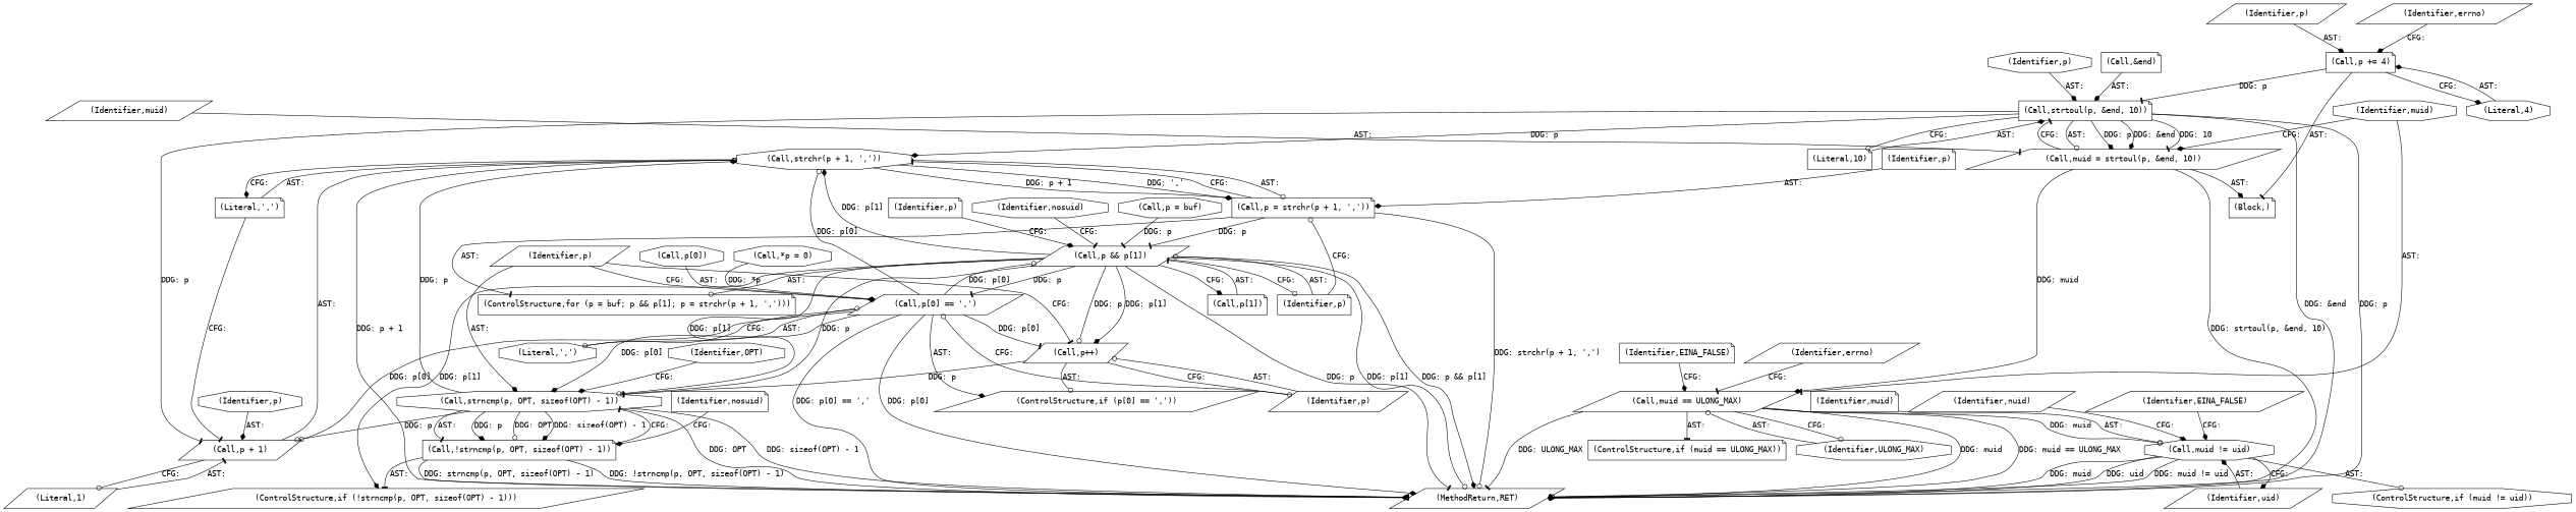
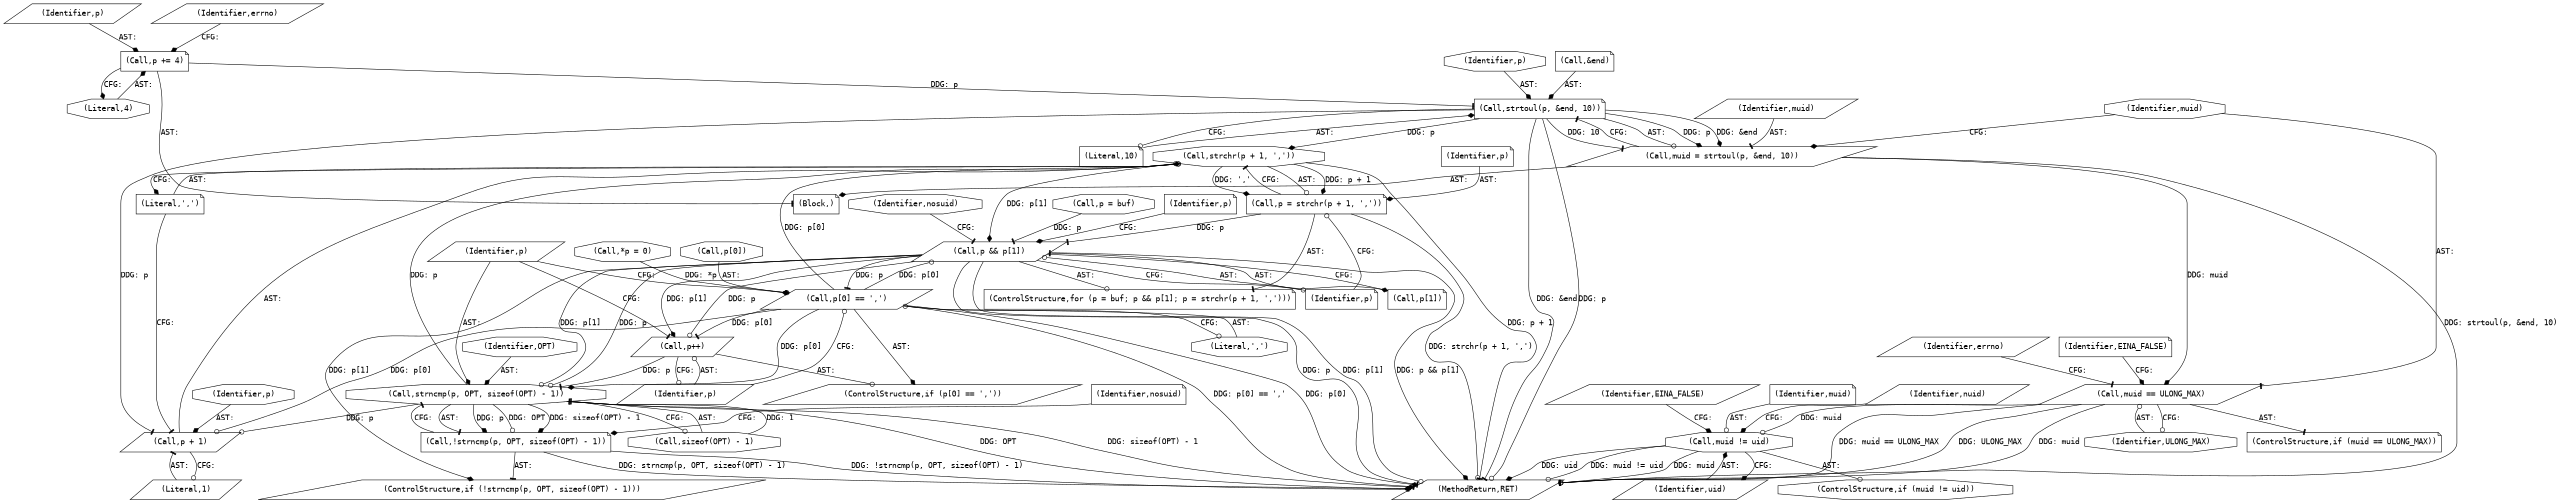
  digraph {
    fontname="DejaVu Sans Mono"
    node [fontname="DejaVu Sans Mono" shape=parallelogram]
    edge [arrowhead=diamond fontname="DejaVu Sans Mono"]
    n1 [label="(Call,strtoul(p, &end, 10))" shape=note]
    n2 [label="(Call,strchr(p + 1, ','))" shape=octagon]
    n3 [label="(Call,p + 1)"]
    n4 [label="(Call,muid = strtoul(p, &end, 10))"]
    n5 [label="(Literal,10)" shape=note]
    n6 [label="(MethodReturn,RET)"]
    n7 [label="(Call,p = strchr(p + 1, ','))" shape=note]
    n8 [label="(Literal,',')" shape=note]
    n9 [label="(Literal,1)"]
    n10 [label="(Block,)" shape=note]
    n11 [label="(Call,muid == ULONG_MAX)"]
    n12 [label="(Call,p += 4)" shape=note]
    n13 [label="(Literal,4)" shape=octagon]
    n14 [label="(Call,p && p[1])"]
    n15 [label="(ControlStructure,for (p = buf; p && p[1]; p = strchr(p + 1, ',')))" shape=note]
    n16 [label="(Call,p[0] == ',')"]
    n17 [label="(Call,p++)"]
    n18 [label="(Call,strncmp(p, OPT, sizeof(OPT) - 1))" shape=octagon]
    n19 [label="(Identifier,p)" shape=note]
    n20 [label="(Call,p[1])" shape=note]
    n21 [label="(ControlStructure,if (!strncmp(p, OPT, sizeof(OPT) - 1)))"]
    n22 [label="(ControlStructure,if (p[0] == ','))"]
    n23 [label="(Literal,',')" shape=octagon]
    n24 [label="(Identifier,p)"]
    n25 [label="(Call,!strncmp(p, OPT, sizeof(OPT) - 1))" shape=note]
+   n26 [label="(Call,sizeof(OPT) - 1)" shape=octagon]
    n27 [label="(Call,muid != uid)" shape=octagon]
    n28 [label="(Identifier,ULONG_MAX)" shape=octagon]
    n29 [label="(ControlStructure,if (muid == ULONG_MAX))" shape=note]
    n30 [label="(Identifier,uid)"]
    n31 [label="(ControlStructure,if (muid != uid))" shape=octagon]
    n32 [label="(Identifier,p)" shape=octagon]
    n33 [label="(Call,&end)" shape=note]
    n34 [label="(Call,p = buf)" shape=octagon]
    n35 [label="(Identifier,p)" shape=note]
    n36 [label="(Identifier,muid)" shape=note]
    n37 [label="(Identifier,p)"]
    n38 [label="(Call,*p = 0)" shape=octagon]
    n39 [label="(Identifier,p)" shape=note]
    n40 [label="(Identifier,p)" shape=octagon]
    n41 [label="(Identifier,errno)"]
    n42 [label="(Call,p[0])" shape=octagon]
    n43 [label="(Identifier,errno)"]
    n44 [label="(Identifier,p)"]
    n45 [label="(Identifier,OPT)" shape=octagon]
    n46 [label="(Identifier,nosuid)" shape=octagon]
    n47 [label="(Identifier,EINA_FALSE)" shape=note]
    n48 [label="(Identifier,muid)"]
    n49 [label="(Identifier,nosuid)" shape=note]
    n50 [label="(Identifier,muid)" shape=octagon]
    n51 [label="(Identifier,nuid)"]
    n52 [label="(Identifier,EINA_FALSE)"]
    n1 -> n2 [label="DDG: p"]
    n1 -> n3 [arrowhead=tee label="DDG: p"]
    n1 -> n4 [arrowhead=odot label="AST: "]
    n1 -> n4 [label="DDG: p"]
    n1 -> n4 [label="DDG: &end"]
    n1 -> n4 [arrowhead=tee label="DDG: 10"]
    n1 -> n5 [arrowhead=odot label="CFG: "]
    n1 -> n6 [arrowhead=tee label="DDG: &end"]
    n1 -> n6 [arrowhead=odot label="DDG: p"]
    n2 -> n6 [arrowhead=tee label="DDG: p + 1"]
    n2 -> n7 [arrowhead=odot label="AST: "]
    n2 -> n7 [label="DDG: p + 1"]
    n2 -> n7 [label="DDG: ','"]
    n2 -> n8 [label="CFG: "]
    n3 -> n2 [arrowhead=odot label="AST: "]
    n3 -> n9 [arrowhead=odot label="CFG: "]
    n4 -> n1 [arrowhead=tee label="CFG: "]
    n4 -> n6 [arrowhead=tee label="DDG: strtoul(p, &end, 10)"]
    n4 -> n10 [label="AST: "]
    n4 -> n11 [label="DDG: muid"]
    n5 -> n1 [label="AST: "]
    n7 -> n2 [arrowhead=tee label="CFG: "]
    n7 -> n6 [arrowhead=odot label="DDG: strchr(p + 1, ',')"]
    n7 -> n14 [arrowhead=tee label="DDG: p"]
    n7 -> n15 [arrowhead=tee label="AST: "]
    n8 -> n2 [arrowhead=odot label="AST: "]
    n8 -> n3 [arrowhead=tee label="CFG: "]
    n9 -> n3 [arrowhead=tee label="AST: "]
    n11 -> n6 [arrowhead=odot label="DDG: muid == ULONG_MAX"]
    n11 -> n6 [arrowhead=tee label="DDG: ULONG_MAX"]
    n11 -> n6 [arrowhead=tee label="DDG: muid"]
    n11 -> n27 [arrowhead=odot label="DDG: muid"]
    n11 -> n28 [arrowhead=odot label="CFG: "]
    n11 -> n29 [arrowhead=tee label="AST: "]
    n12 -> n1 [arrowhead=tee label="DDG: p"]
    n12 -> n10 [arrowhead=tee label="AST: "]
    n12 -> n13 [label="CFG: "]
    n13 -> n12 [label="AST: "]
-   n14 -> n2 [label="DDG: p[1]"]
+   n2 -> n14 [label="DDG: p[1]"]
    n14 -> n6 [arrowhead=tee label="DDG: p"]
    n14 -> n6 [arrowhead=odot label="DDG: p[1]"]
    n14 -> n6 [label="DDG: p && p[1]"]
    n14 -> n15 [arrowhead=odot label="AST: "]
    n14 -> n16 [arrowhead=tee label="DDG: p"]
    n14 -> n17 [arrowhead=odot label="DDG: p"]
    n14 -> n17 [label="DDG: p[1]"]
    n14 -> n18 [arrowhead=odot label="DDG: p[1]"]
    n14 -> n18 [arrowhead=odot label="DDG: p"]
    n14 -> n19 [arrowhead=odot label="CFG: "]
    n14 -> n20 [label="CFG: "]
    n14 -> n21 [label="DDG: p[1]"]
    n16 -> n2 [arrowhead=odot label="DDG: p[0]"]
    n16 -> n3 [arrowhead=odot label="DDG: p[0]"]
    n16 -> n6 [arrowhead=tee label="DDG: p[0] == ','"]
    n16 -> n6 [label="DDG: p[0]"]
    n16 -> n14 [arrowhead=odot label="DDG: p[0]"]
    n16 -> n17 [arrowhead=tee label="DDG: p[0]"]
    n16 -> n18 [label="DDG: p[0]"]
    n16 -> n22 [label="AST: "]
    n16 -> n23 [arrowhead=odot label="CFG: "]
    n17 -> n18 [arrowhead=tee label="DDG: p"]
    n17 -> n22 [arrowhead=odot label="AST: "]
    n17 -> n24 [arrowhead=odot label="CFG: "]
    n18 -> n2 [label="DDG: p"]
    n18 -> n3 [arrowhead=odot label="DDG: p"]
    n18 -> n6 [label="DDG: OPT"]
    n18 -> n6 [label="DDG: sizeof(OPT) - 1"]
    n18 -> n25 [arrowhead=tee label="AST: "]
    n18 -> n25 [label="DDG: p"]
    n18 -> n25 [arrowhead=odot label="DDG: OPT"]
    n18 -> n25 [label="DDG: sizeof(OPT) - 1"]
+   n18 -> n26 [arrowhead=odot label="CFG: "]
    n19 -> n7 [arrowhead=odot label="CFG: "]
    n19 -> n14 [arrowhead=odot label="AST: "]
    n20 -> n14 [arrowhead=tee label="AST: "]
    n23 -> n16 [arrowhead=odot label="AST: "]
    n24 -> n16 [arrowhead=odot label="CFG: "]
    n24 -> n17 [arrowhead=odot label="AST: "]
    n25 -> n6 [arrowhead=odot label="DDG: !strncmp(p, OPT, sizeof(OPT) - 1)"]
    n25 -> n6 [label="DDG: strncmp(p, OPT, sizeof(OPT) - 1)"]
    n25 -> n18 [arrowhead=tee label="CFG: "]
    n25 -> n21 [arrowhead=tee label="AST: "]
+   n26 -> n18 [arrowhead=tee label="AST: "]
+   n26 -> n18 [arrowhead=tee label="DDG: 1"]
    n27 -> n6 [label="DDG: uid"]
    n27 -> n6 [arrowhead=odot label="DDG: muid != uid"]
    n27 -> n6 [arrowhead=odot label="DDG: muid"]
    n27 -> n30 [label="CFG: "]
    n27 -> n31 [arrowhead=odot label="AST: "]
    n28 -> n11 [arrowhead=odot label="AST: "]
    n30 -> n27 [label="AST: "]
    n32 -> n1 [label="AST: "]
    n33 -> n1 [label="AST: "]
    n34 -> n14 [arrowhead=tee label="DDG: p"]
    n35 -> n14 [label="CFG: "]
    n36 -> n27 [arrowhead=odot label="AST: "]
    n37 -> n12 [label="AST: "]
    n38 -> n16 [label="DDG: *p"]
    n39 -> n7 [label="AST: "]
    n40 -> n3 [label="AST: "]
    n41 -> n12 [label="CFG: "]
    n42 -> n16 [label="AST: "]
    n43 -> n11 [arrowhead=tee label="CFG: "]
    n44 -> n16 [arrowhead=odot label="CFG: "]
    n44 -> n17 [arrowhead=tee label="CFG: "]
    n44 -> n18 [label="AST: "]
-   n45 -> n18 [label="CFG: "]
+   n45 -> n18 [label="AST: "]
    n46 -> n14 [arrowhead=tee label="CFG: "]
    n47 -> n11 [label="CFG: "]
    n48 -> n4 [arrowhead=tee label="AST: "]
    n49 -> n25 [label="CFG: "]
    n50 -> n4 [label="CFG: "]
    n50 -> n11 [arrowhead=tee label="AST: "]
    n51 -> n27 [label="CFG: "]
    n52 -> n27 [label="CFG: "]
  }
